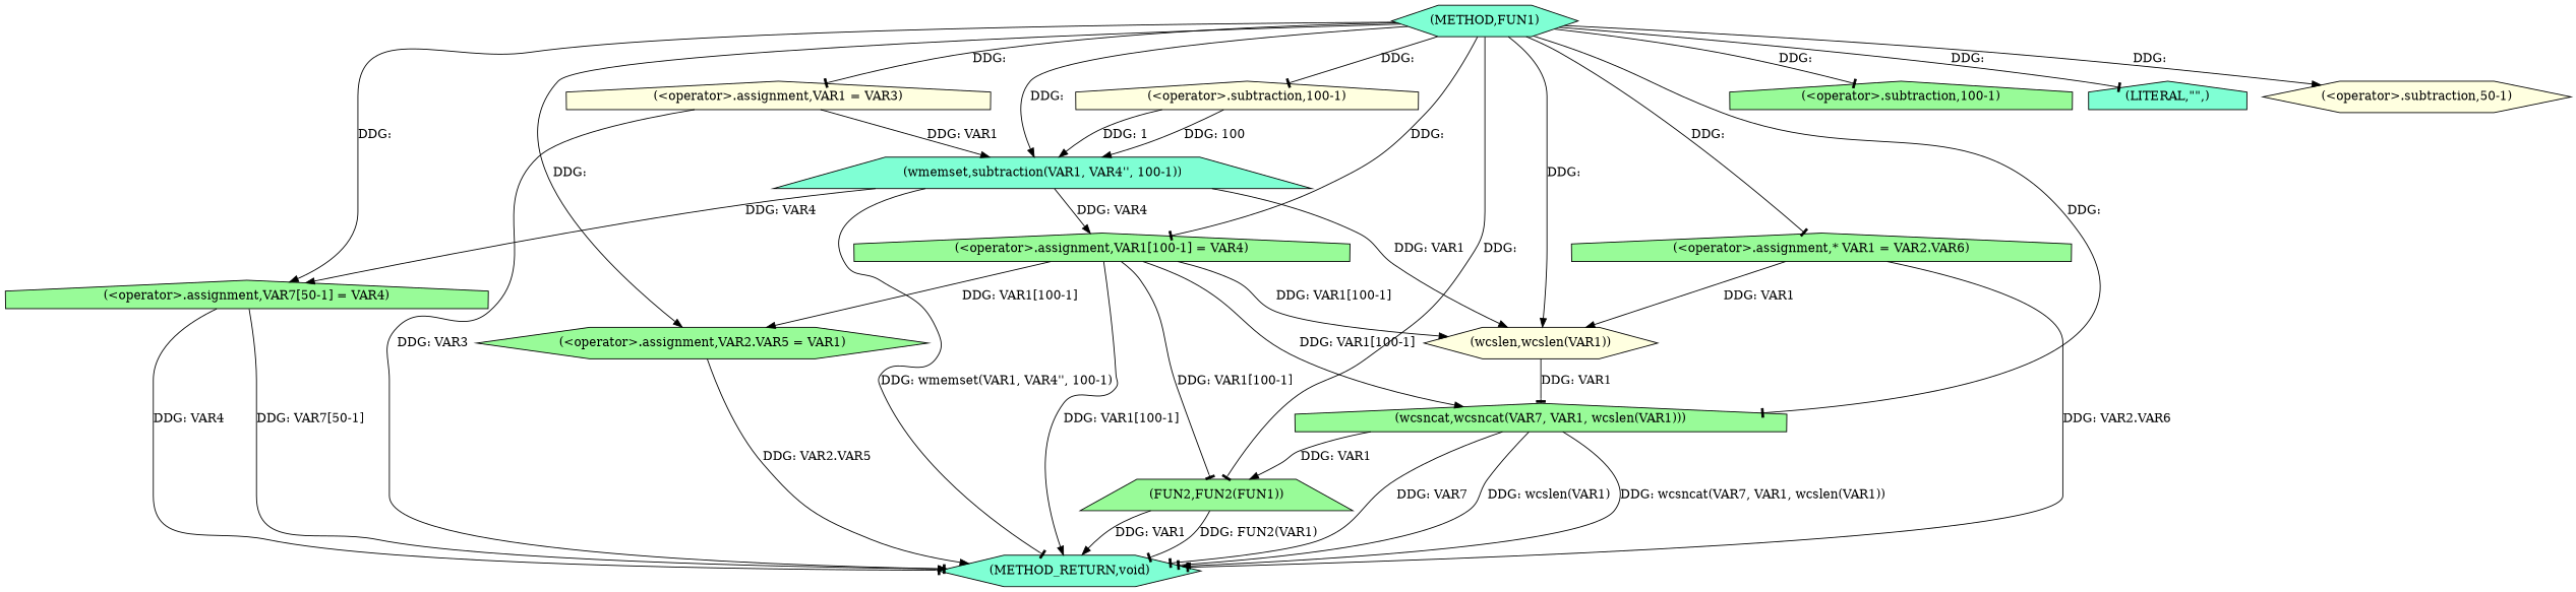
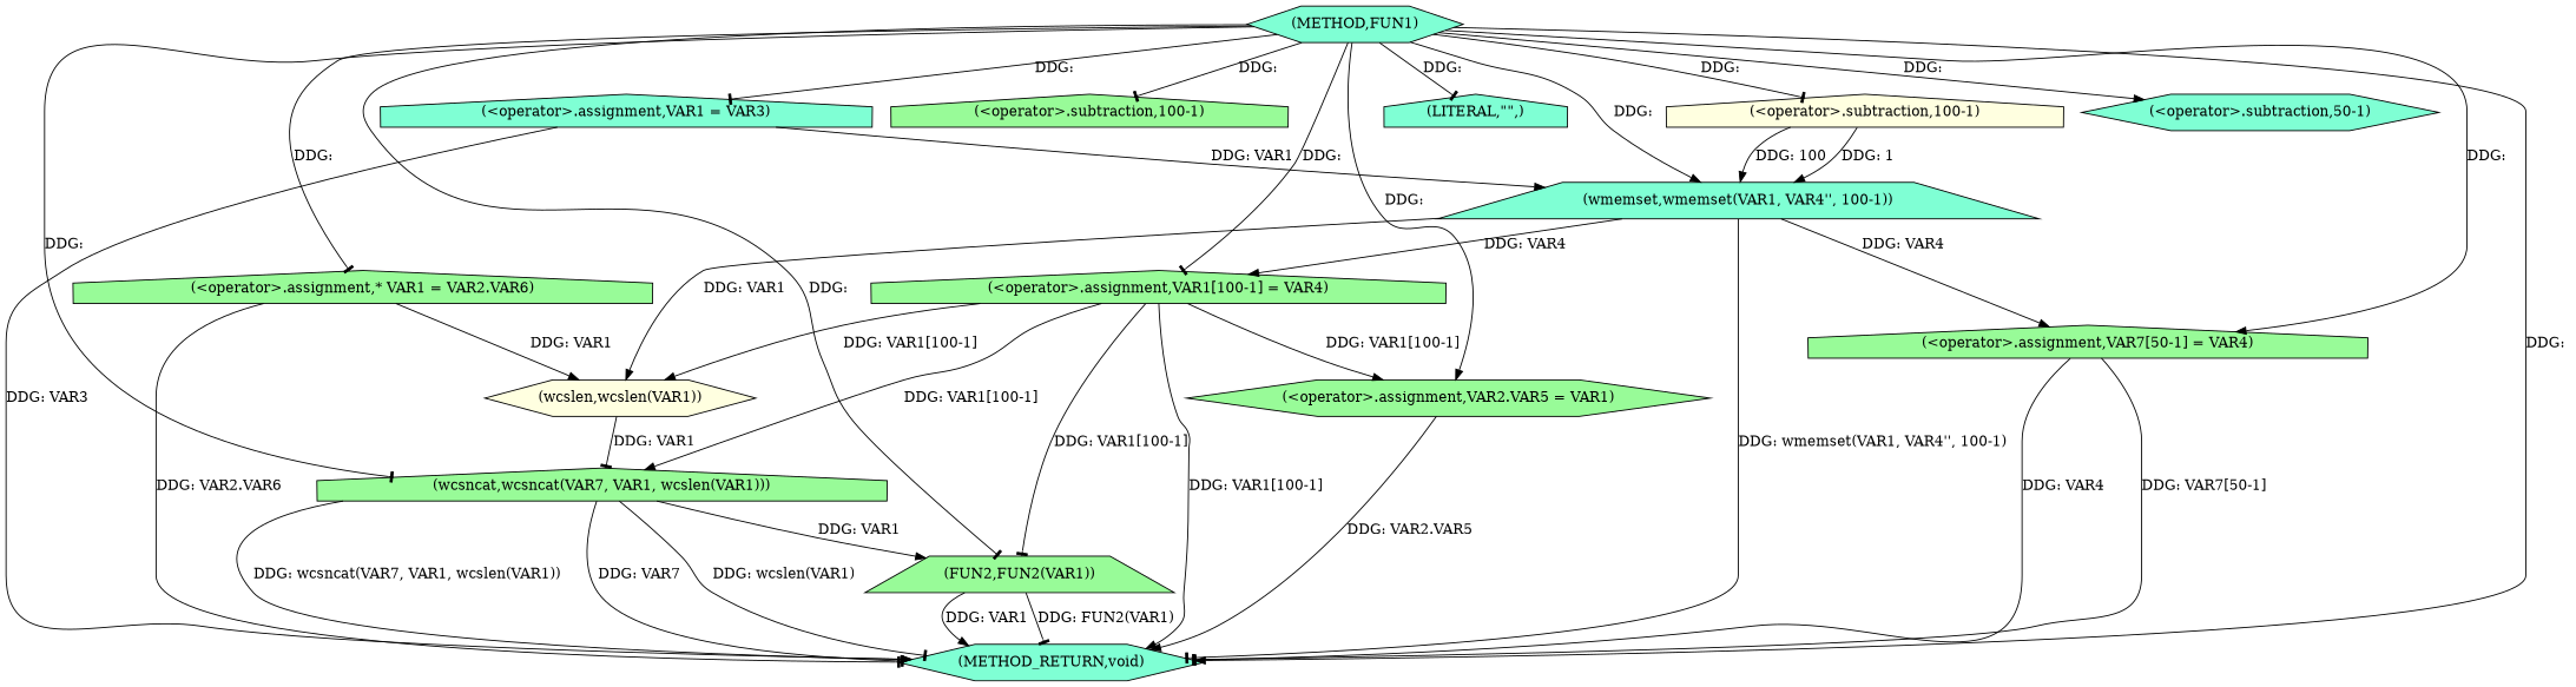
  digraph {
    node [fillcolor=palegreen shape=house style=filled]
    edge [arrowhead=normal]
    n1 [fillcolor=aquamarine label="(METHOD,FUN1)" shape=hexagon]
-   n2 [fillcolor=lightyellow label="(<operator>.assignment,VAR1 = VAR3)"]
-   n3 [fillcolor=aquamarine label="(wmemset,subtraction(VAR1, VAR4'', 100-1))" shape=trapezium]
+   n2 [fillcolor=aquamarine label="(<operator>.assignment,VAR1 = VAR3)"]
+   n3 [fillcolor=aquamarine label="(wmemset,wmemset(VAR1, VAR4'', 100-1))" shape=trapezium]
    n4 [fillcolor=lightyellow label="(<operator>.subtraction,100-1)"]
    n5 [label="(<operator>.assignment,VAR1[100-1] = VAR4)"]
    n6 [label="(<operator>.subtraction,100-1)"]
    n7 [label="(<operator>.assignment,VAR2.VAR5 = VAR1)" shape=hexagon]
    n8 [label="(<operator>.assignment,* VAR1 = VAR2.VAR6)"]
    n9 [fillcolor=aquamarine label="(LITERAL,\"\",)"]
    n10 [label="(wcsncat,wcsncat(VAR7, VAR1, wcslen(VAR1)))"]
    n11 [fillcolor=lightyellow label="(wcslen,wcslen(VAR1))" shape=hexagon]
    n12 [label="(<operator>.assignment,VAR7[50-1] = VAR4)"]
-   n13 [fillcolor=lightyellow label="(<operator>.subtraction,50-1)" shape=hexagon]
-   n14 [label="(FUN2,FUN2(FUN1))" shape=trapezium]
+   n13 [fillcolor=aquamarine label="(<operator>.subtraction,50-1)" shape=hexagon]
+   n14 [label="(FUN2,FUN2(VAR1))" shape=trapezium]
    n15 [fillcolor=aquamarine label="(METHOD_RETURN,void)" shape=hexagon]
    n1 -> n2 [arrowhead=tee label="DDG: "]
    n1 -> n3 [label="DDG: "]
    n1 -> n4 [arrowhead=tee label="DDG: "]
    n1 -> n5 [arrowhead=tee label="DDG: "]
    n1 -> n6 [arrowhead=tee label="DDG: "]
    n1 -> n7 [label="DDG: "]
    n1 -> n8 [arrowhead=tee label="DDG: "]
    n1 -> n9 [arrowhead=tee label="DDG: "]
    n1 -> n10 [arrowhead=tee label="DDG: "]
-   n1 -> n11 [label="DDG: "]
+   n1 -> n15 [label="DDG: "]
    n1 -> n12 [label="DDG: "]
    n1 -> n13 [label="DDG: "]
    n1 -> n14 [arrowhead=tee label="DDG: "]
    n2 -> n3 [label="DDG: VAR1"]
    n2 -> n15 [label="DDG: VAR3"]
    n3 -> n5 [label="DDG: VAR4"]
    n3 -> n11 [label="DDG: VAR1"]
    n3 -> n12 [label="DDG: VAR4"]
    n3 -> n15 [arrowhead=tee label="DDG: wmemset(VAR1, VAR4'', 100-1)"]
    n4 -> n3 [label="DDG: 100"]
    n4 -> n3 [label="DDG: 1"]
    n5 -> n7 [label="DDG: VAR1[100-1]"]
    n5 -> n10 [label="DDG: VAR1[100-1]"]
    n5 -> n11 [label="DDG: VAR1[100-1]"]
    n5 -> n14 [arrowhead=tee label="DDG: VAR1[100-1]"]
    n5 -> n15 [label="DDG: VAR1[100-1]"]
    n7 -> n15 [label="DDG: VAR2.VAR5"]
    n8 -> n11 [label="DDG: VAR1"]
    n8 -> n15 [arrowhead=tee label="DDG: VAR2.VAR6"]
    n10 -> n14 [label="DDG: VAR1"]
    n10 -> n15 [label="DDG: wcsncat(VAR7, VAR1, wcslen(VAR1))"]
    n10 -> n15 [arrowhead=tee label="DDG: VAR7"]
    n10 -> n15 [arrowhead=tee label="DDG: wcslen(VAR1)"]
    n11 -> n10 [arrowhead=tee label="DDG: VAR1"]
    n12 -> n15 [arrowhead=tee label="DDG: VAR7[50-1]"]
    n12 -> n15 [arrowhead=tee label="DDG: VAR4"]
    n14 -> n15 [label="DDG: VAR1"]
    n14 -> n15 [arrowhead=tee label="DDG: FUN2(VAR1)"]
  }
